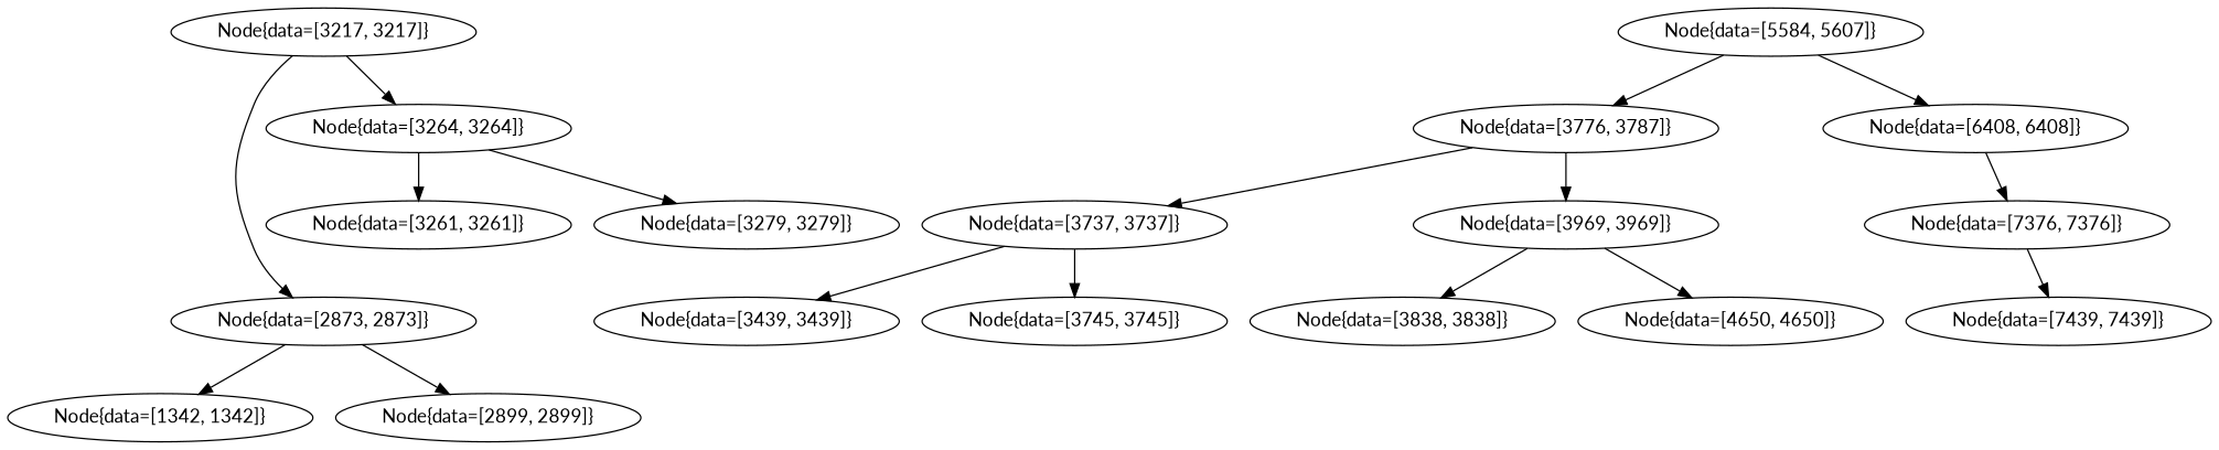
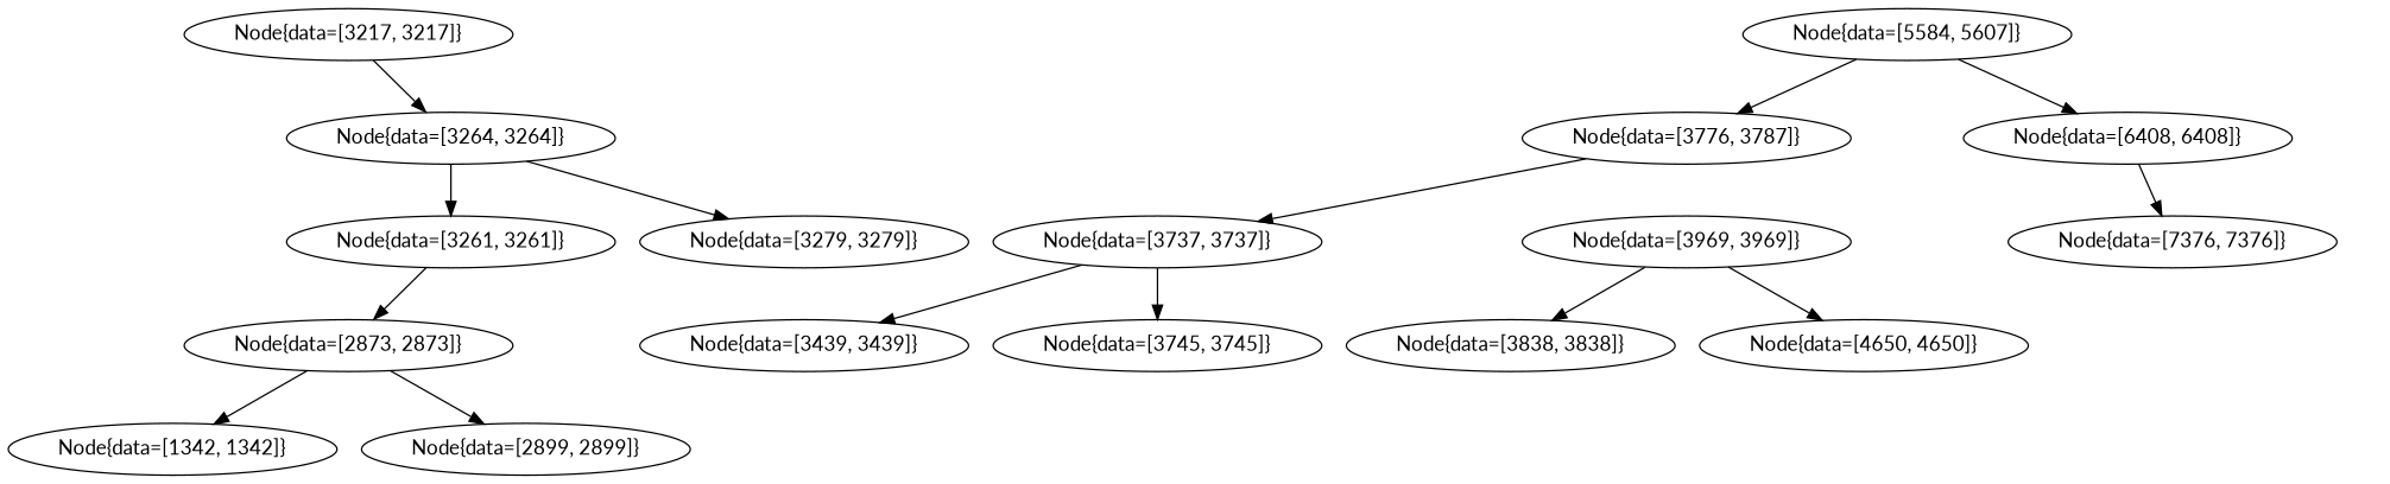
  digraph {
    fontname=Lato
    node [fontname=Lato]
    edge [fontname=Lato]
    n1 [label="Node{data=[3217, 3217]}"]
    n2 [label="Node{data=[2873, 2873]}"]
    n3 [label="Node{data=[3264, 3264]}"]
    n4 [label="Node{data=[5584, 5607]}"]
    n5 [label="Node{data=[3776, 3787]}"]
    n6 [label="Node{data=[6408, 6408]}"]
    n7 [label="Node{data=[1342, 1342]}"]
    n8 [label="Node{data=[2899, 2899]}"]
    n9 [label="Node{data=[3261, 3261]}"]
    n10 [label="Node{data=[3279, 3279]}"]
    n11 [label="Node{data=[3737, 3737]}"]
    n12 [label="Node{data=[3969, 3969]}"]
    n13 [label="Node{data=[7376, 7376]}"]
    n14 [label="Node{data=[3439, 3439]}"]
    n15 [label="Node{data=[3745, 3745]}"]
    n16 [label="Node{data=[3838, 3838]}"]
    n17 [label="Node{data=[4650, 4650]}"]
-   n18 [label="Node{data=[7439, 7439]}"]
-   n1 -> n2
+   n9 -> n2
    n1 -> n3
    n2 -> n7
    n2 -> n8
    n3 -> n9
    n3 -> n10
    n4 -> n5
    n4 -> n6
    n5 -> n11
-   n5 -> n12
    n6 -> n13
    n11 -> n14
    n11 -> n15
    n12 -> n16
    n12 -> n17
-   n13 -> n18
  }
